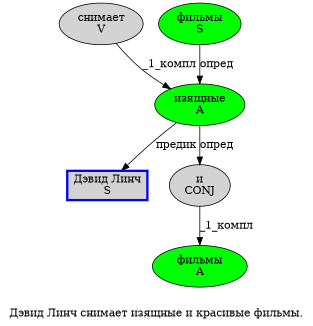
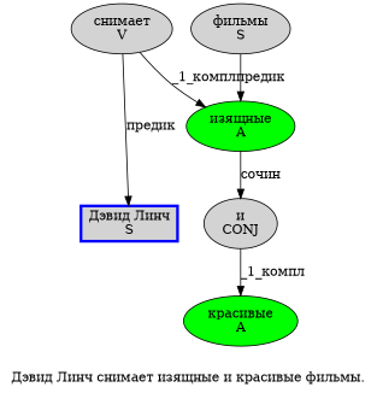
  digraph {
    label="Дэвид Линч снимает изящные и красивые фильмы."
    node [fillcolor=lightgray penwidth=1 shape=ellipse style=filled]
    n1 [color=blue label="Дэвид Линч\nS" penwidth=3 shape=box]
    n2 [label="снимает\nV"]
    n3 [fillcolor=green label="изящные\nA"]
-   n4 [fillcolor=green label="фильмы\nS"]
+   n4 [label="фильмы\nS"]
    n5 [label="и\nCONJ"]
-   n6 [fillcolor=green label="фильмы\nA"]
-   n3 -> n1 [label="предик"]
+   n6 [fillcolor=green label="красивые\nA"]
+   n2 -> n1 [label="предик"]
    n2 -> n3 [label="_1_компл"]
-   n3 -> n5 [label="опред"]
-   n4 -> n3 [label="опред"]
+   n3 -> n5 [label="сочин"]
+   n4 -> n3 [label="предик"]
    n5 -> n6 [label="_1_компл"]
  }
